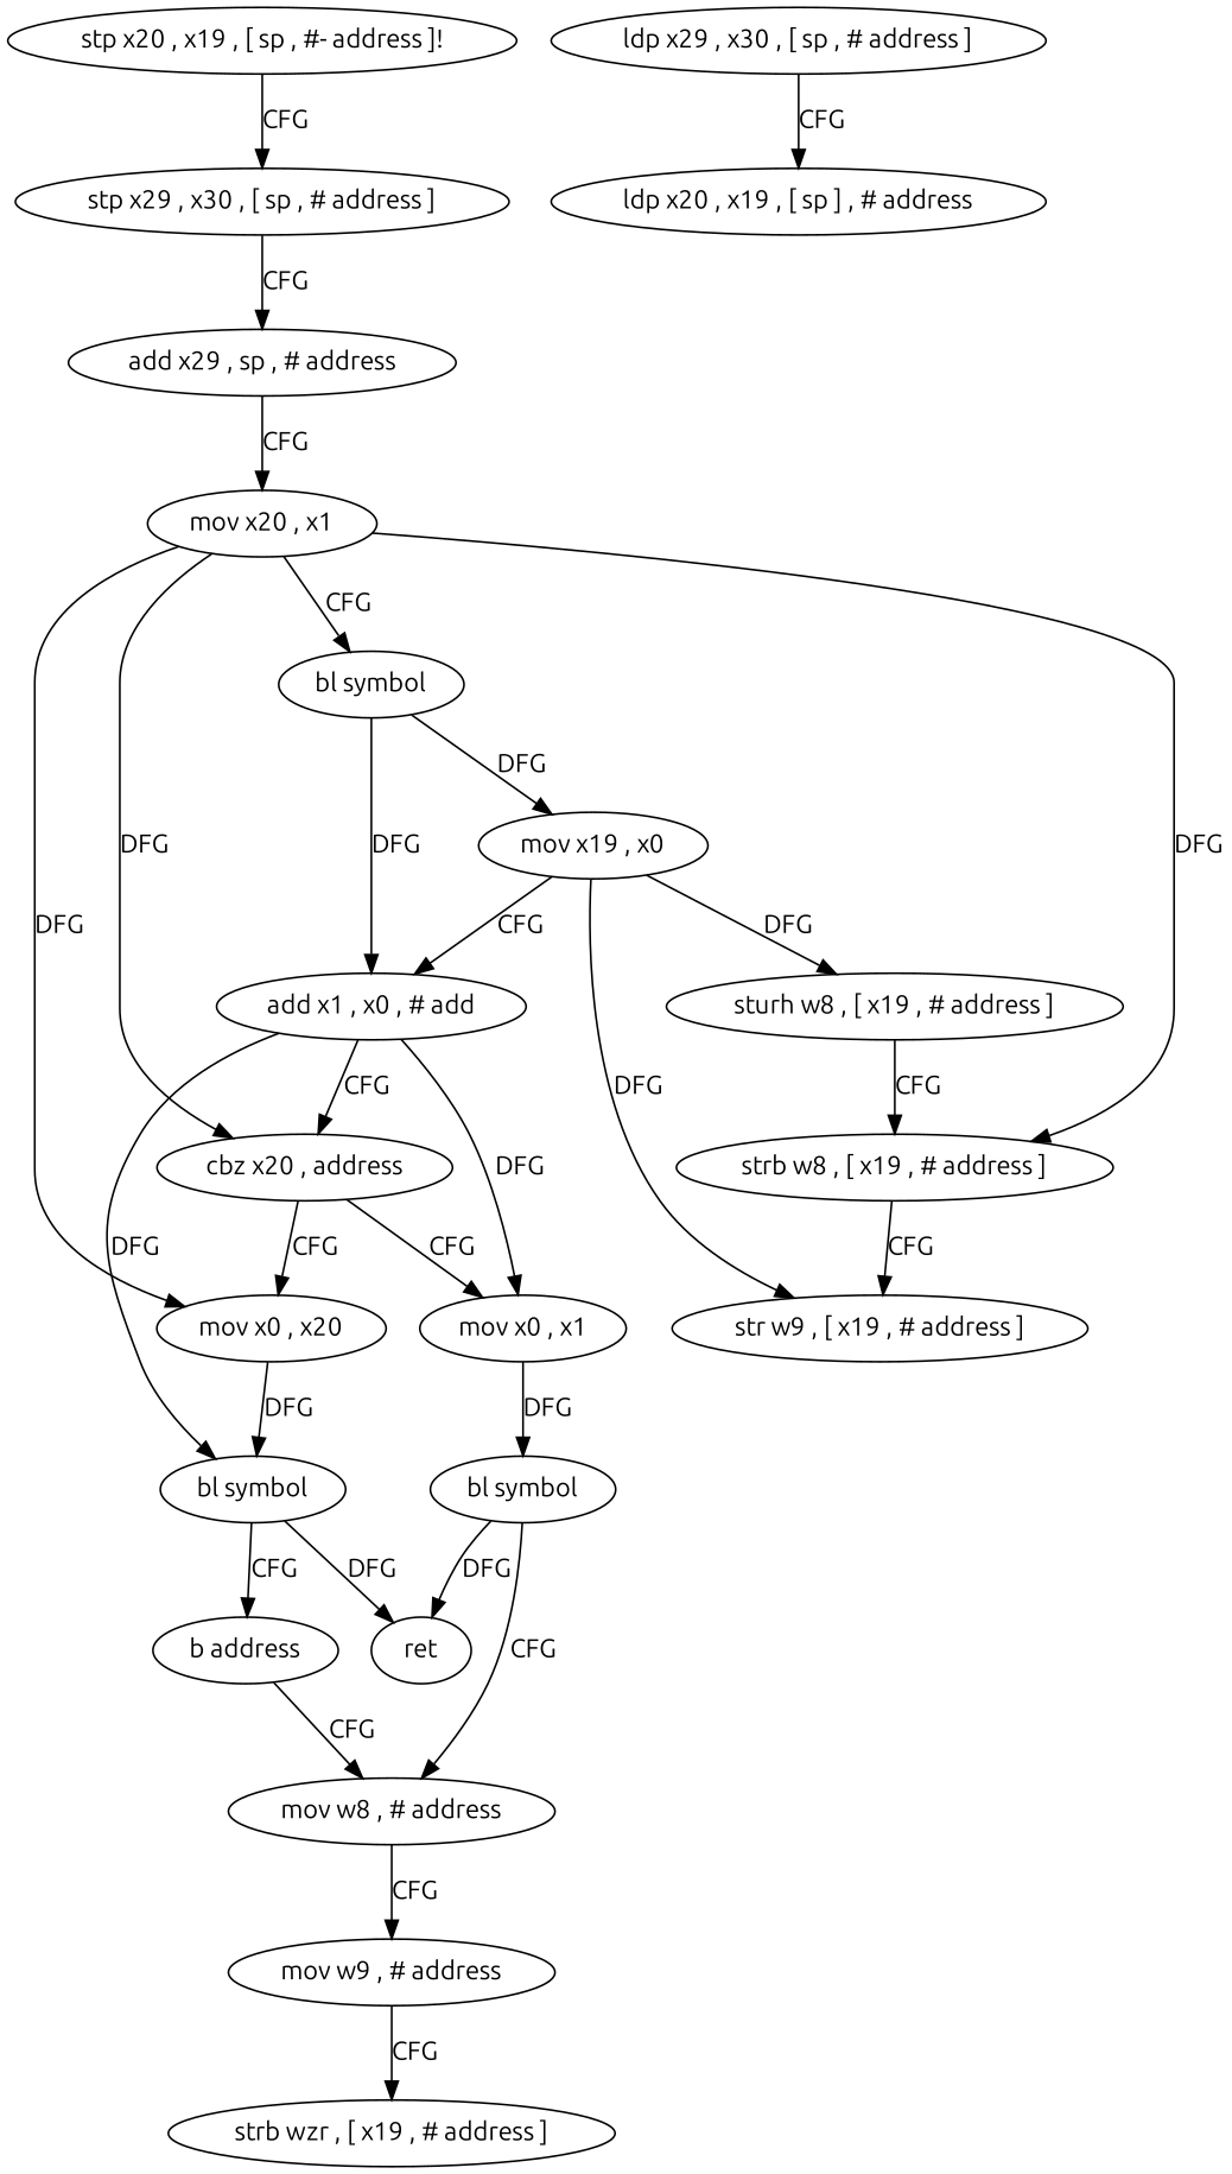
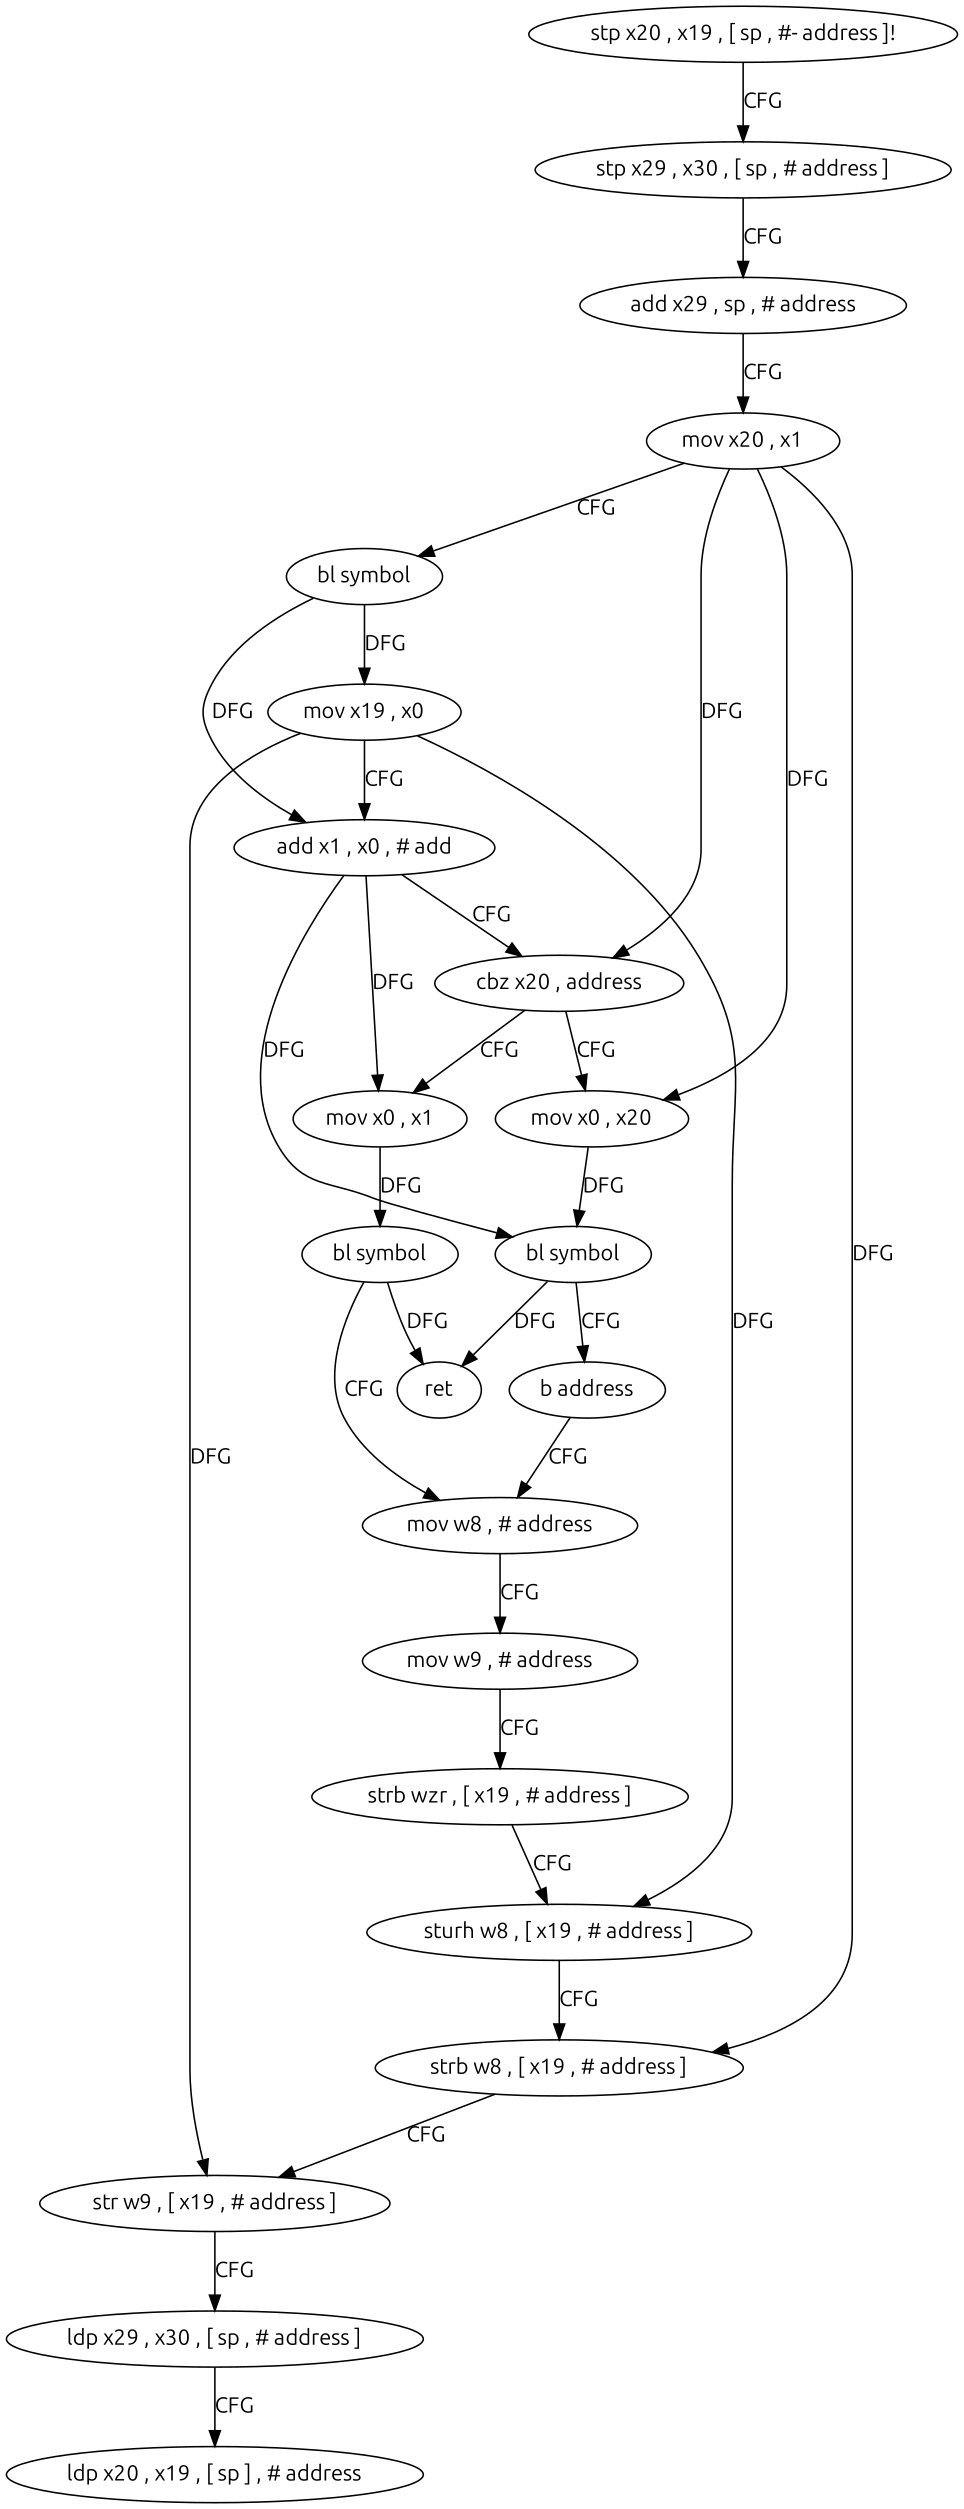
  digraph {
    fontname=Ubuntu
    node [fontname=Ubuntu]
    edge [fontname=Ubuntu]
    n1 [label="stp x20 , x19 , [ sp , #- address ]!"]
    n2 [label="stp x29 , x30 , [ sp , # address ]"]
    n3 [label="add x29 , sp , # address"]
    n4 [label="mov x20 , x1"]
    n5 [label="bl symbol"]
    n6 [label="cbz x20 , address"]
    n7 [label="mov x0 , x20"]
    n8 [label="strb w8 , [ x19 , # address ]"]
    n9 [label="mov x19 , x0"]
    n10 [label="add x1 , x0 , # add"]
    n11 [label="mov x0 , x1"]
    n12 [label="bl symbol"]
    n13 [label="sturh w8 , [ x19 , # address ]"]
    n14 [label="str w9 , [ x19 , # address ]"]
    n15 [label="strb wzr , [ x19 , # address ]"]
    n16 [label="ldp x29 , x30 , [ sp , # address ]"]
    n17 [label="bl symbol"]
    n18 [label=ret]
    n19 [label="b address"]
    n20 [label="mov w8 , # address"]
    n21 [label="mov w9 , # address"]
    n22 [label="ldp x20 , x19 , [ sp ] , # address"]
    n1 -> n2 [label=CFG]
    n2 -> n3 [label=CFG]
    n3 -> n4 [label=CFG]
    n4 -> n5 [label=CFG]
    n4 -> n6 [label=DFG]
    n4 -> n7 [label=DFG]
    n4 -> n8 [label=DFG]
    n5 -> n9 [label=DFG]
    n5 -> n10 [label=DFG]
    n6 -> n7 [label=CFG]
    n6 -> n11 [label=CFG]
    n7 -> n12 [label=DFG]
    n8 -> n14 [label=CFG]
    n9 -> n10 [label=CFG]
    n9 -> n13 [label=DFG]
    n9 -> n14 [label=DFG]
    n10 -> n6 [label=CFG]
    n10 -> n11 [label=DFG]
    n10 -> n12 [label=DFG]
    n11 -> n17 [label=DFG]
    n12 -> n18 [label=DFG]
    n12 -> n19 [label=CFG]
    n13 -> n8 [label=CFG]
+   n14 -> n16 [label=CFG]
+   n15 -> n13 [label=CFG]
    n16 -> n22 [label=CFG]
    n17 -> n18 [label=DFG]
    n17 -> n20 [label=CFG]
    n19 -> n20 [label=CFG]
    n20 -> n21 [label=CFG]
    n21 -> n15 [label=CFG]
  }
